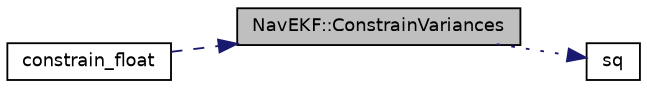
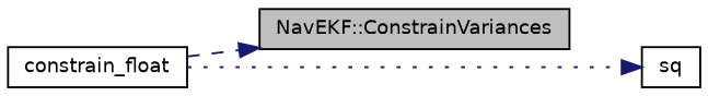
  digraph {
    rankdir=LR
    node [color=black fillcolor=white fontname=Helvetica fontsize=10 shape=record style=filled]
    edge [color=midnightblue fontname=Helvetica fontsize=10 labelfontname=Helvetica labelfontsize=10]
    n1 [fillcolor=grey75 fontcolor=black height=0.2 label="NavEKF::ConstrainVariances" width=0.4]
    n2 [height=0.2 label=sq width=0.4]
    n3 [height=0.2 label=constrain_float width=0.4]
-   n1 -> n2 [style=dotted]
+   n3 -> n2 [style=dotted]
    n3 -> n1 [style=dashed]
  }
